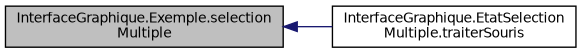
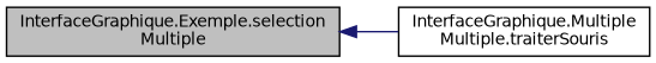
  digraph {
    rankdir=LR
    node [color=black fontname=Helvetica fontsize=10 shape=record style=filled]
    n1 [fillcolor=grey75 fontcolor=black height=0.2 label="InterfaceGraphique.Exemple.selection\lMultiple" width=0.4]
-   n2 [fillcolor=white height=0.2 label="InterfaceGraphique.EtatSelection\lMultiple.traiterSouris" width=0.4]
+   n2 [fillcolor=white height=0.2 label="InterfaceGraphique.Multiple\lMultiple.traiterSouris" width=0.4]
    n1 -> n2 [color=midnightblue dir=back fontname=Helvetica fontsize=10 labelfontname=Helvetica labelfontsize=10 style=solid]
  }
